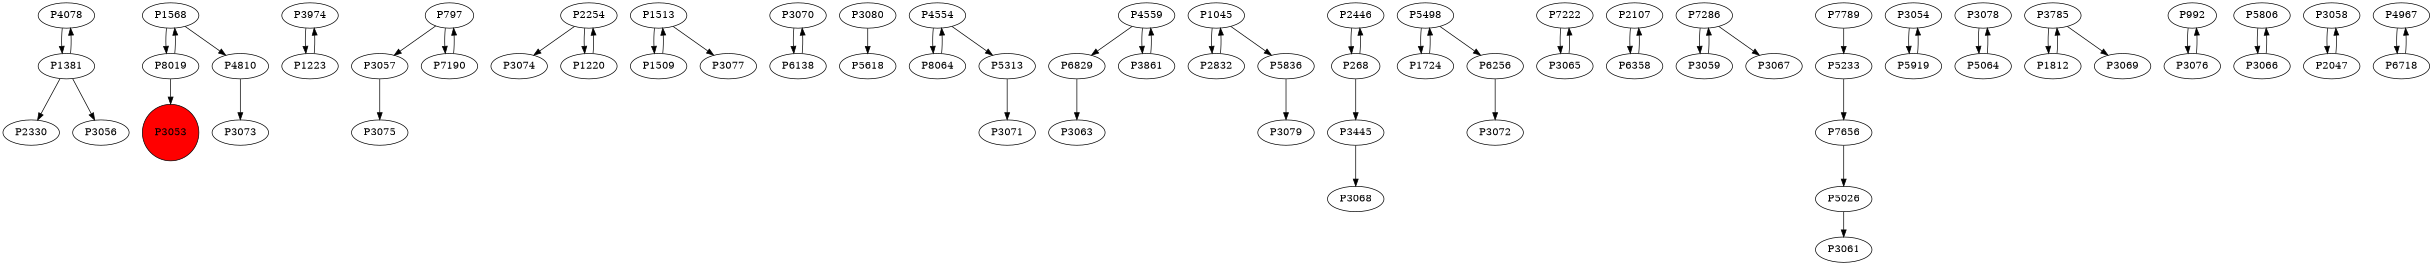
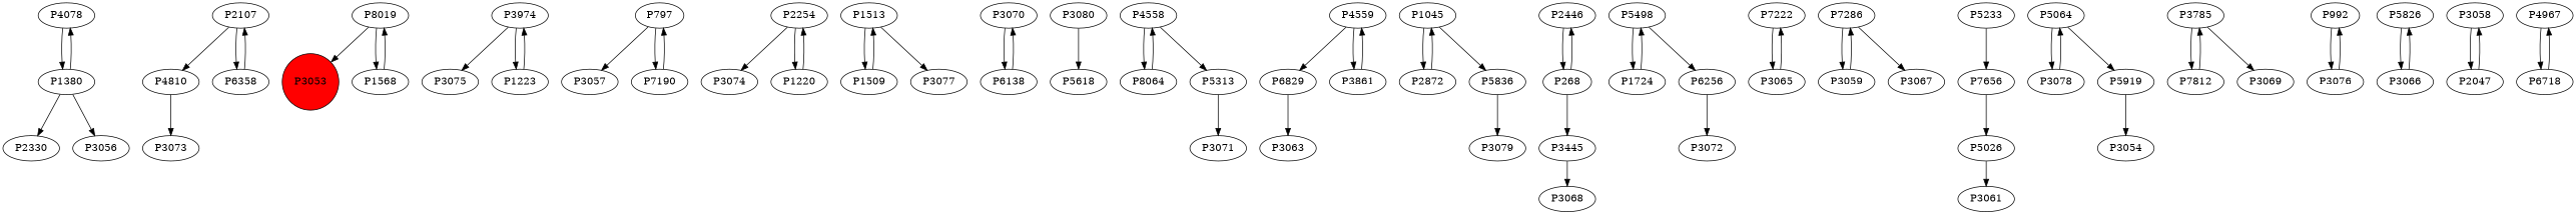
  digraph {
    P4078
-   P1381
+   P1381 [label=P1380]
    P2330
    P3056
    P4810
    P3073
    P3053 [fillcolor=red shape=circle style=filled]
    P8019
    P1568
    P3974
    P3075
    P1223
    P797
    P3057
    P7190
    P2254
    P3074
    P1220
    P1513
    P1509
    P3077
    P3070
    P6138
    P3080
    P5618
-   P4554
+   P4554 [label=P4558]
    P8064
    P5313
    P3071
    P4559
    P6829
    P3861
    P3063
    P1045
-   P2832
+   P2832 [label=P2872]
    P5836
    P3079
    P2446
    P268
    P3445
    P3068
    P6256
    P3072
    P7222
    P3065
    P2107
    P6358
    P7286
    P3059
    P3067
    P5026
    P3061
    P3054
    P5919
    P3078
    P5064
    P3785
-   P7812 [label=P1812]
+   P7812
    P3069
    P1724
    P5498
    P992
    P3076
    P7656
-   P5806
+   P5806 [label=P5826]
    P3066
    P3058
    P2047
-   P7789
    P5233
    P4967
    P6718
    P4078 -> P1381
    P1381 -> P4078
    P1381 -> P2330
    P1381 -> P3056
    P4810 -> P3073
    P8019 -> P3053
    P8019 -> P1568
    P1568 -> P8019
-   P3057 -> P3075
+   P3974 -> P3075
    P3974 -> P1223
    P1223 -> P3974
    P797 -> P3057
    P797 -> P7190
    P7190 -> P797
    P2254 -> P3074
    P2254 -> P1220
    P1220 -> P2254
    P1513 -> P1509
    P1513 -> P3077
    P1509 -> P1513
    P3070 -> P6138
    P6138 -> P3070
    P3080 -> P5618
    P4554 -> P8064
    P4554 -> P5313
    P8064 -> P4554
    P5313 -> P3071
    P4559 -> P6829
    P4559 -> P3861
    P6829 -> P3063
    P3861 -> P4559
    P1045 -> P2832
    P1045 -> P5836
    P2832 -> P1045
    P5836 -> P3079
    P2446 -> P268
    P268 -> P2446
    P268 -> P3445
    P3445 -> P3068
    P6256 -> P3072
    P7222 -> P3065
    P3065 -> P7222
-   P1568 -> P4810
+   P2107 -> P4810
    P2107 -> P6358
    P6358 -> P2107
    P7286 -> P3059
    P7286 -> P3067
    P3059 -> P7286
    P5026 -> P3061
-   P3054 -> P5919
+   P5064 -> P5919
    P5919 -> P3054
    P3078 -> P5064
    P5064 -> P3078
    P3785 -> P7812
    P3785 -> P3069
    P7812 -> P3785
    P1724 -> P5498
    P5498 -> P6256
    P5498 -> P1724
    P992 -> P3076
    P3076 -> P992
    P7656 -> P5026
    P5806 -> P3066
    P3066 -> P5806
    P3058 -> P2047
    P2047 -> P3058
-   P7789 -> P5233
    P5233 -> P7656
    P4967 -> P6718
    P6718 -> P4967
  }
